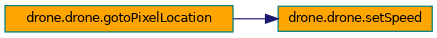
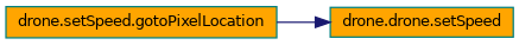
  digraph {
    rankdir=RL
    node [color=teal fillcolor=orange fontname=Helvetica fontsize=10 shape=record style=filled]
    n1 [fontcolor=black height=0.2 label="drone.drone.setSpeed" width=0.4]
-   n2 [height=0.2 label="drone.drone.gotoPixelLocation" width=0.4]
+   n2 [height=0.2 label="drone.setSpeed.gotoPixelLocation" width=0.4]
    n1 -> n2 [color=midnightblue dir=back fontname=Helvetica fontsize=10 labelfontname=Helvetica labelfontsize=10 style=solid]
  }
